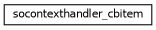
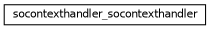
  digraph {
    rankdir=LR
-   n1 [color=black fillcolor=white fontname=Helvetica fontsize=10 height=0.2 label=socontexthandler_cbitem shape=record style=filled width=0.4]
+   n1 [color=black fillcolor=white fontname=Helvetica fontsize=10 height=0.2 label=socontexthandler_socontexthandler shape=record style=filled width=0.4]
  }
